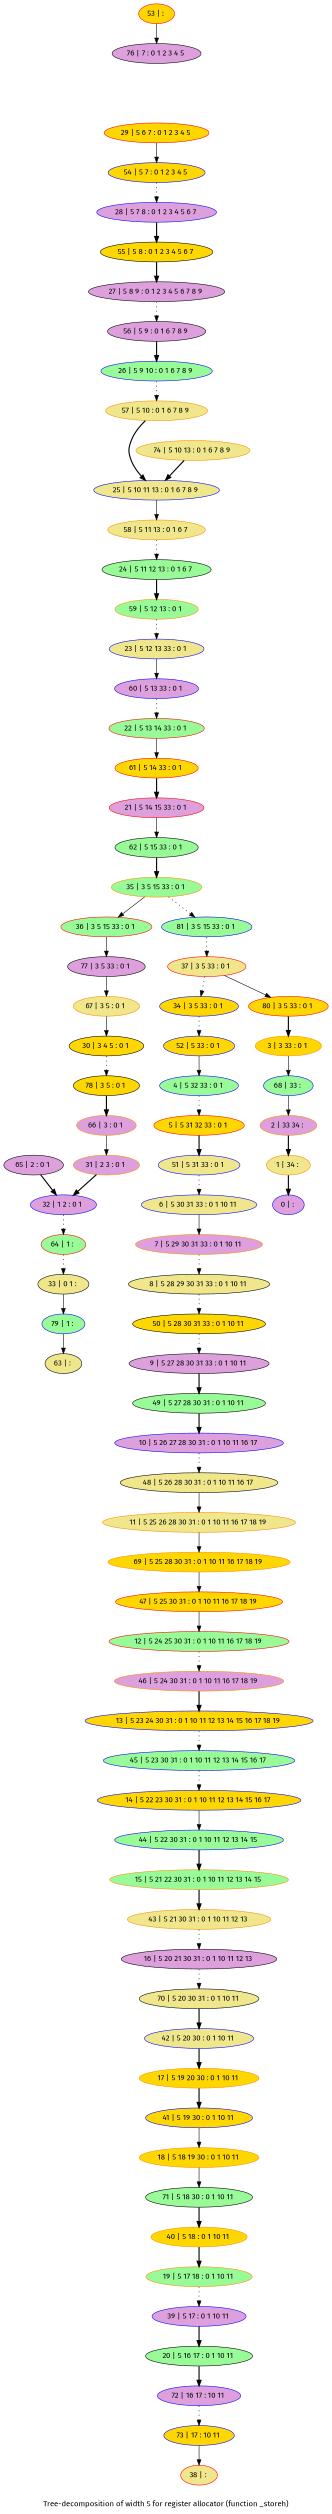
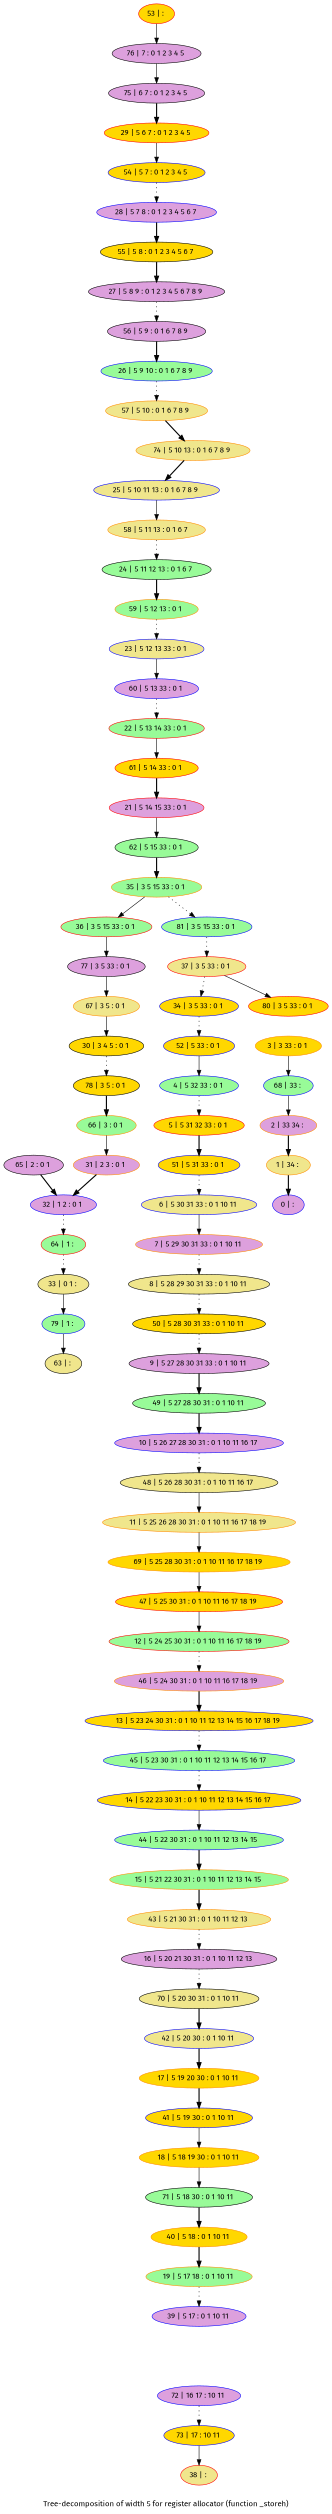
  digraph {
    fontname="Fira Sans"
    label="Tree-decomposition of width 5 for register allocator (function _storeh)"
    node [color=blue fillcolor=gold fontname="Fira Sans" style=filled]
    edge [fontname="Fira Sans" style=bold]
    n1 [fillcolor=plum label="0 | : "]
    n2 [color=darkorange fillcolor=khaki label="1 | 34 : "]
    n3 [color=darkorange fillcolor=plum label="2 | 33 34 : "]
    n4 [color=darkorange label="3 | 3 33 : 0 1 "]
    n5 [fillcolor=palegreen label="68 | 33 : "]
    n6 [fillcolor=palegreen label="4 | 5 32 33 : 0 1 "]
    n7 [color=red label="5 | 5 31 32 33 : 0 1 "]
-   n8 [fillcolor=khaki label="51 | 5 31 33 : 0 1 "]
+   n8 [label="51 | 5 31 33 : 0 1 "]
    n9 [fillcolor=khaki label="6 | 5 30 31 33 : 0 1 10 11 "]
    n10 [color=darkorange fillcolor=plum label="7 | 5 29 30 31 33 : 0 1 10 11 "]
    n11 [color=black fillcolor=khaki label="8 | 5 28 29 30 31 33 : 0 1 10 11 "]
    n12 [color=black label="50 | 5 28 30 31 33 : 0 1 10 11 "]
    n13 [color=black fillcolor=plum label="9 | 5 27 28 30 31 33 : 0 1 10 11 "]
    n14 [color=black fillcolor=palegreen label="49 | 5 27 28 30 31 : 0 1 10 11 "]
    n15 [fillcolor=plum label="10 | 5 26 27 28 30 31 : 0 1 10 11 16 17 "]
    n16 [color=black fillcolor=khaki label="48 | 5 26 28 30 31 : 0 1 10 11 16 17 "]
    n17 [color=darkorange fillcolor=khaki label="11 | 5 25 26 28 30 31 : 0 1 10 11 16 17 18 19 "]
    n18 [color=darkorange label="69 | 5 25 28 30 31 : 0 1 10 11 16 17 18 19 "]
    n19 [color=red label="47 | 5 25 30 31 : 0 1 10 11 16 17 18 19 "]
    n20 [color=red fillcolor=palegreen label="12 | 5 24 25 30 31 : 0 1 10 11 16 17 18 19 "]
    n21 [color=darkorange fillcolor=plum label="46 | 5 24 30 31 : 0 1 10 11 16 17 18 19 "]
    n22 [label="13 | 5 23 24 30 31 : 0 1 10 11 12 13 14 15 16 17 18 19 "]
    n23 [fillcolor=palegreen label="45 | 5 23 30 31 : 0 1 10 11 12 13 14 15 16 17 "]
    n24 [label="14 | 5 22 23 30 31 : 0 1 10 11 12 13 14 15 16 17 "]
    n25 [fillcolor=palegreen label="44 | 5 22 30 31 : 0 1 10 11 12 13 14 15 "]
    n26 [color=darkorange fillcolor=palegreen label="15 | 5 21 22 30 31 : 0 1 10 11 12 13 14 15 "]
    n27 [color=darkorange fillcolor=khaki label="43 | 5 21 30 31 : 0 1 10 11 12 13 "]
    n28 [color=black fillcolor=plum label="16 | 5 20 21 30 31 : 0 1 10 11 12 13 "]
    n29 [color=black fillcolor=khaki label="70 | 5 20 30 31 : 0 1 10 11 "]
    n30 [fillcolor=khaki label="42 | 5 20 30 : 0 1 10 11 "]
    n31 [color=darkorange label="17 | 5 19 20 30 : 0 1 10 11 "]
    n32 [label="41 | 5 19 30 : 0 1 10 11 "]
    n33 [color=darkorange label="18 | 5 18 19 30 : 0 1 10 11 "]
    n34 [color=black fillcolor=palegreen label="71 | 5 18 30 : 0 1 10 11 "]
    n35 [color=darkorange label="40 | 5 18 : 0 1 10 11 "]
    n36 [color=darkorange fillcolor=palegreen label="19 | 5 17 18 : 0 1 10 11 "]
    n37 [fillcolor=plum label="39 | 5 17 : 0 1 10 11 "]
-   n38 [color=black fillcolor=palegreen label="20 | 5 16 17 : 0 1 10 11 "]
    n39 [fillcolor=plum label="72 | 16 17 : 10 11 "]
    n40 [label="73 | 17 : 10 11 "]
    n41 [color=red fillcolor=plum label="21 | 5 14 15 33 : 0 1 "]
    n42 [color=black fillcolor=palegreen label="62 | 5 15 33 : 0 1 "]
    n43 [color=darkorange fillcolor=palegreen label="35 | 3 5 15 33 : 0 1 "]
    n44 [color=red fillcolor=palegreen label="22 | 5 13 14 33 : 0 1 "]
    n45 [color=red label="61 | 5 14 33 : 0 1 "]
    n46 [fillcolor=khaki label="23 | 5 12 13 33 : 0 1 "]
    n47 [fillcolor=plum label="60 | 5 13 33 : 0 1 "]
    n48 [color=black fillcolor=palegreen label="24 | 5 11 12 13 : 0 1 6 7 "]
    n49 [color=darkorange fillcolor=palegreen label="59 | 5 12 13 : 0 1 "]
    n50 [fillcolor=khaki label="25 | 5 10 11 13 : 0 1 6 7 8 9 "]
    n51 [color=darkorange fillcolor=khaki label="58 | 5 11 13 : 0 1 6 7 "]
    n52 [fillcolor=palegreen label="26 | 5 9 10 : 0 1 6 7 8 9 "]
    n53 [color=darkorange fillcolor=khaki label="57 | 5 10 : 0 1 6 7 8 9 "]
    n54 [color=darkorange fillcolor=khaki label="74 | 5 10 13 : 0 1 6 7 8 9 "]
    n55 [color=black fillcolor=plum label="27 | 5 8 9 : 0 1 2 3 4 5 6 7 8 9 "]
    n56 [color=black fillcolor=plum label="56 | 5 9 : 0 1 6 7 8 9 "]
    n57 [fillcolor=plum label="28 | 5 7 8 : 0 1 2 3 4 5 6 7 "]
    n58 [color=black label="55 | 5 8 : 0 1 2 3 4 5 6 7 "]
    n59 [color=red label="29 | 5 6 7 : 0 1 2 3 4 5 "]
    n60 [label="54 | 5 7 : 0 1 2 3 4 5 "]
    n61 [color=black label="30 | 3 4 5 : 0 1 "]
    n62 [color=black label="78 | 3 5 : 0 1 "]
-   n63 [color=darkorange fillcolor=plum label="66 | 3 : 0 1 "]
+   n63 [color=darkorange fillcolor=palegreen label="66 | 3 : 0 1 "]
    n64 [color=darkorange fillcolor=plum label="31 | 2 3 : 0 1 "]
    n65 [fillcolor=plum label="32 | 1 2 : 0 1 "]
    n66 [color=black fillcolor=plum label="65 | 2 : 0 1 "]
    n67 [color=red fillcolor=palegreen label="64 | 1 : "]
    n68 [color=black fillcolor=khaki label="33 | 0 1 : "]
    n69 [fillcolor=palegreen label="79 | 1 : "]
    n70 [color=black fillcolor=khaki label="63 | : "]
    n71 [label="34 | 3 5 33 : 0 1 "]
    n72 [label="52 | 5 33 : 0 1 "]
    n73 [color=red fillcolor=palegreen label="36 | 3 5 15 33 : 0 1 "]
    n74 [fillcolor=palegreen label="81 | 3 5 15 33 : 0 1 "]
    n75 [color=black fillcolor=plum label="77 | 3 5 33 : 0 1 "]
    n76 [color=red fillcolor=khaki label="37 | 3 5 33 : 0 1 "]
    n77 [color=darkorange fillcolor=khaki label="67 | 3 5 : 0 1 "]
    n78 [color=red label="80 | 3 5 33 : 0 1 "]
    n79 [color=red fillcolor=khaki label="38 | : "]
    n80 [color=red label="53 | : "]
    n81 [color=black fillcolor=plum label="76 | 7 : 0 1 2 3 4 5 "]
+   n82 [color=black fillcolor=plum label="75 | 6 7 : 0 1 2 3 4 5 "]
    n2 -> n1
    n3 -> n2
    n4 -> n5 [style=solid]
    n5 -> n3 [style=solid]
    n6 -> n7 [style=dotted]
    n7 -> n8
    n8 -> n9 [style=dotted]
    n9 -> n10 [style=solid]
    n10 -> n11 [style=dotted]
    n11 -> n12 [style=dotted]
    n12 -> n13 [style=dotted]
    n13 -> n14
    n14 -> n15
    n15 -> n16 [style=dotted]
    n16 -> n17 [style=solid]
    n17 -> n18 [style=solid]
    n18 -> n19 [style=solid]
    n19 -> n20 [style=solid]
    n20 -> n21 [style=dotted]
    n21 -> n22
    n22 -> n23 [style=dotted]
    n23 -> n24 [style=dotted]
    n24 -> n25 [style=solid]
    n25 -> n26
    n26 -> n27
    n27 -> n28 [style=dotted]
    n28 -> n29 [style=dotted]
    n29 -> n30
    n30 -> n31
    n31 -> n32
    n32 -> n33 [style=solid]
    n33 -> n34 [style=solid]
    n34 -> n35
    n35 -> n36
    n36 -> n37 [style=dotted]
-   n37 -> n38
-   n38 -> n39
    n39 -> n40 [style=dotted]
    n40 -> n79 [style=solid]
    n41 -> n42 [style=solid]
    n42 -> n43
    n43 -> n73 [style=solid]
    n43 -> n74 [style=dotted]
    n44 -> n45 [style=solid]
    n45 -> n41
    n46 -> n47 [style=solid]
    n47 -> n44 [style=dotted]
    n48 -> n49
    n49 -> n46 [style=dotted]
    n50 -> n51 [style=solid]
    n51 -> n48 [style=dotted]
    n52 -> n53 [style=dotted]
-   n53 -> n50
+   n53 -> n54
    n54 -> n50
    n55 -> n56 [style=dotted]
    n56 -> n52
    n57 -> n58
    n58 -> n55
    n59 -> n60 [style=solid]
    n60 -> n57 [style=dotted]
    n61 -> n62 [style=dotted]
    n62 -> n63
    n63 -> n64 [style=solid]
    n64 -> n65
    n65 -> n67 [style=dotted]
    n66 -> n65
    n67 -> n68 [style=dotted]
    n68 -> n69 [style=solid]
    n69 -> n70 [style=solid]
    n71 -> n72 [style=dotted]
    n72 -> n6 [style=solid]
    n73 -> n75 [style=solid]
    n74 -> n76 [style=dotted]
    n75 -> n77 [style=solid]
    n76 -> n71 [style=dotted]
    n76 -> n78 [style=solid]
    n77 -> n61 [style=solid]
-   n78 -> n4
    n80 -> n81 [style=solid]
+   n81 -> n82 [style=solid]
+   n82 -> n59
  }
